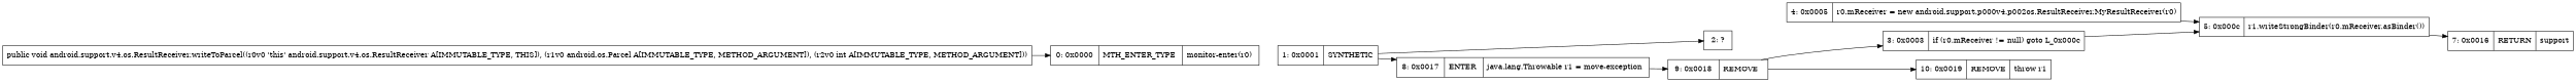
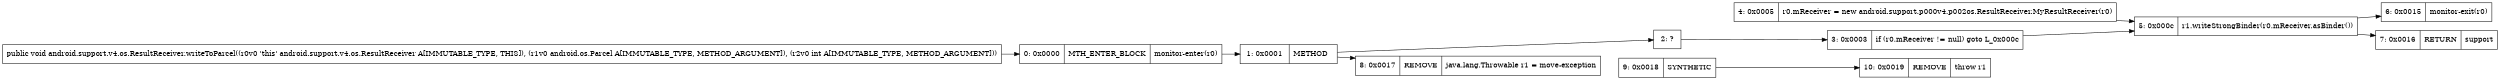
  digraph {
    rankdir=LR
    node [shape=record]
-   n1 [label="{0\:\ 0x0000|MTH_ENTER_TYPE\l|monitor\-enter(r0)\l}"]
-   n2 [label="{1\:\ 0x0001|SYNTHETIC\l}"]
+   n1 [label="{0\:\ 0x0000|MTH_ENTER_BLOCK\l|monitor\-enter(r0)\l}"]
+   n2 [label="{1\:\ 0x0001|METHOD\l}"]
    n3 [label="{2\:\ ?}"]
-   n4 [label="{8\:\ 0x0017|ENTER\l|java.lang.Throwable r1 = move\-exception\l}"]
+   n4 [label="{8\:\ 0x0017|REMOVE\l|java.lang.Throwable r1 = move\-exception\l}"]
    n5 [label="{3\:\ 0x0003|if (r0.mReceiver != null) goto L_0x000c\l}"]
-   n6 [label="{9\:\ 0x0018|REMOVE\l}"]
+   n6 [label="{9\:\ 0x0018|SYNTHETIC\l}"]
    n7 [label="{5\:\ 0x000c|r1.writeStrongBinder(r0.mReceiver.asBinder())\l}"]
    n8 [label="{4\:\ 0x0005|r0.mReceiver = new android.support.p000v4.p002os.ResultReceiver.MyResultReceiver(r0)\l}"]
+   n9 [label="{6\:\ 0x0015|monitor\-exit(r0)\l}"]
    n10 [label="{7\:\ 0x0016|RETURN\l|support\l}"]
    n11 [label="{10\:\ 0x0019|REMOVE\l|throw r1\l}"]
    n12 [label="{public void android.support.v4.os.ResultReceiver.writeToParcel((r0v0 'this' android.support.v4.os.ResultReceiver A[IMMUTABLE_TYPE, THIS]), (r1v0 android.os.Parcel A[IMMUTABLE_TYPE, METHOD_ARGUMENT]), (r2v0 int A[IMMUTABLE_TYPE, METHOD_ARGUMENT])) }"]
+   n1 -> n2
    n2 -> n3
    n2 -> n4
-   n6 -> n5
-   n4 -> n6
+   n3 -> n5
    n5 -> n7
    n6 -> n11
+   n7 -> n9
    n7 -> n10
    n8 -> n7
    n12 -> n1
  }
